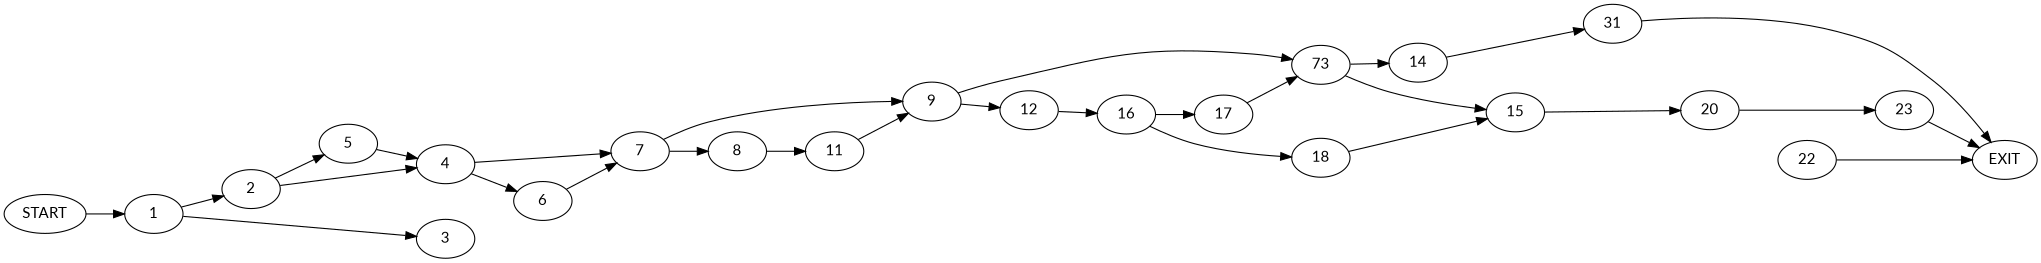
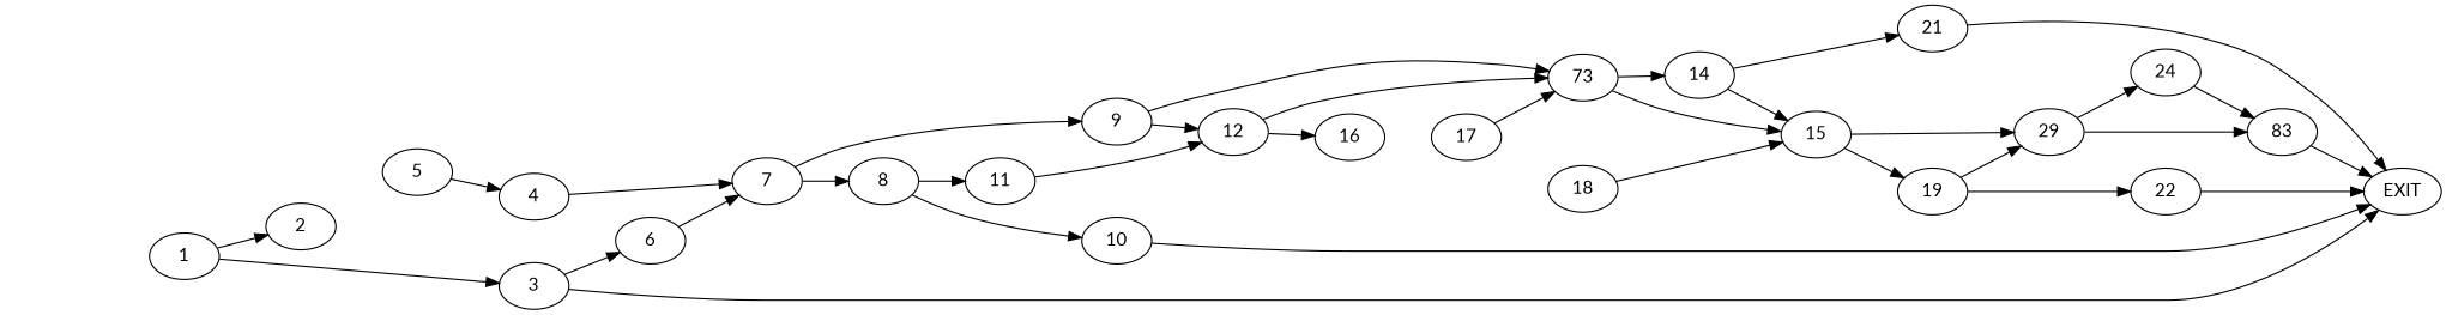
  digraph {
    fontname=Lato
    rankdir=LR
    node [fontname=Lato]
    edge [fontname=Lato]
-   n1 [label=START]
    1
    2
    3
    n5 [label=EXIT]
    4
    5
    6
    7
    8
    9
+   10
    11
    12
    n15 [label=73]
    16
    14
    15
    17
    18
-   21 [label=31]
-   20
+   21
+   19
+   20 [label=29]
    22
-   23
-   n1 -> 1
+   23 [label=83]
+   24
    1 -> 2
    1 -> 3
-   2 -> 4
-   2 -> 5
-   4 -> 6
+   3 -> n5
+   3 -> 6
    4 -> 7
    5 -> 4
    6 -> 7
    7 -> 8
    7 -> 9
+   8 -> 10
    8 -> 11
    9 -> 12
    9 -> n15
-   11 -> 9
+   10 -> n5
+   11 -> 12
+   12 -> n15
    12 -> 16
    n15 -> 14
    n15 -> 15
-   16 -> 17
-   16 -> 18
+   14 -> 15
    14 -> 21
+   15 -> 19
    15 -> 20
    17 -> n15
    18 -> 15
    21 -> n5
+   19 -> 20
+   19 -> 22
    20 -> 23
+   20 -> 24
    22 -> n5
    23 -> n5
+   24 -> 23
  }
